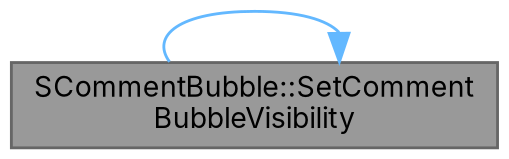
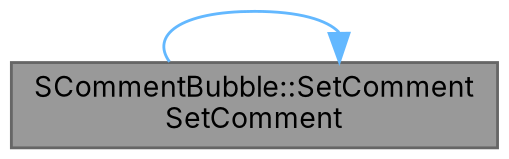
  digraph {
    rankdir=LR
    fontname=Inter
-   n1 [color=gray40 fillcolor=grey60 fontcolor=black fontname=Inter fontsize=10 height=0.2 label="SCommentBubble::SetComment\lBubbleVisibility" shape=box style=filled width=0.4]
+   n1 [color=gray40 fillcolor=grey60 fontcolor=black fontname=Inter fontsize=10 height=0.2 label="SCommentBubble::SetComment\lSetComment" shape=box style=filled width=0.4]
    n1 -> n1 [color=steelblue1 fontname=Inter fontsize=10 labelfontname=Helvetica labelfontsize=10 style=solid]
  }
